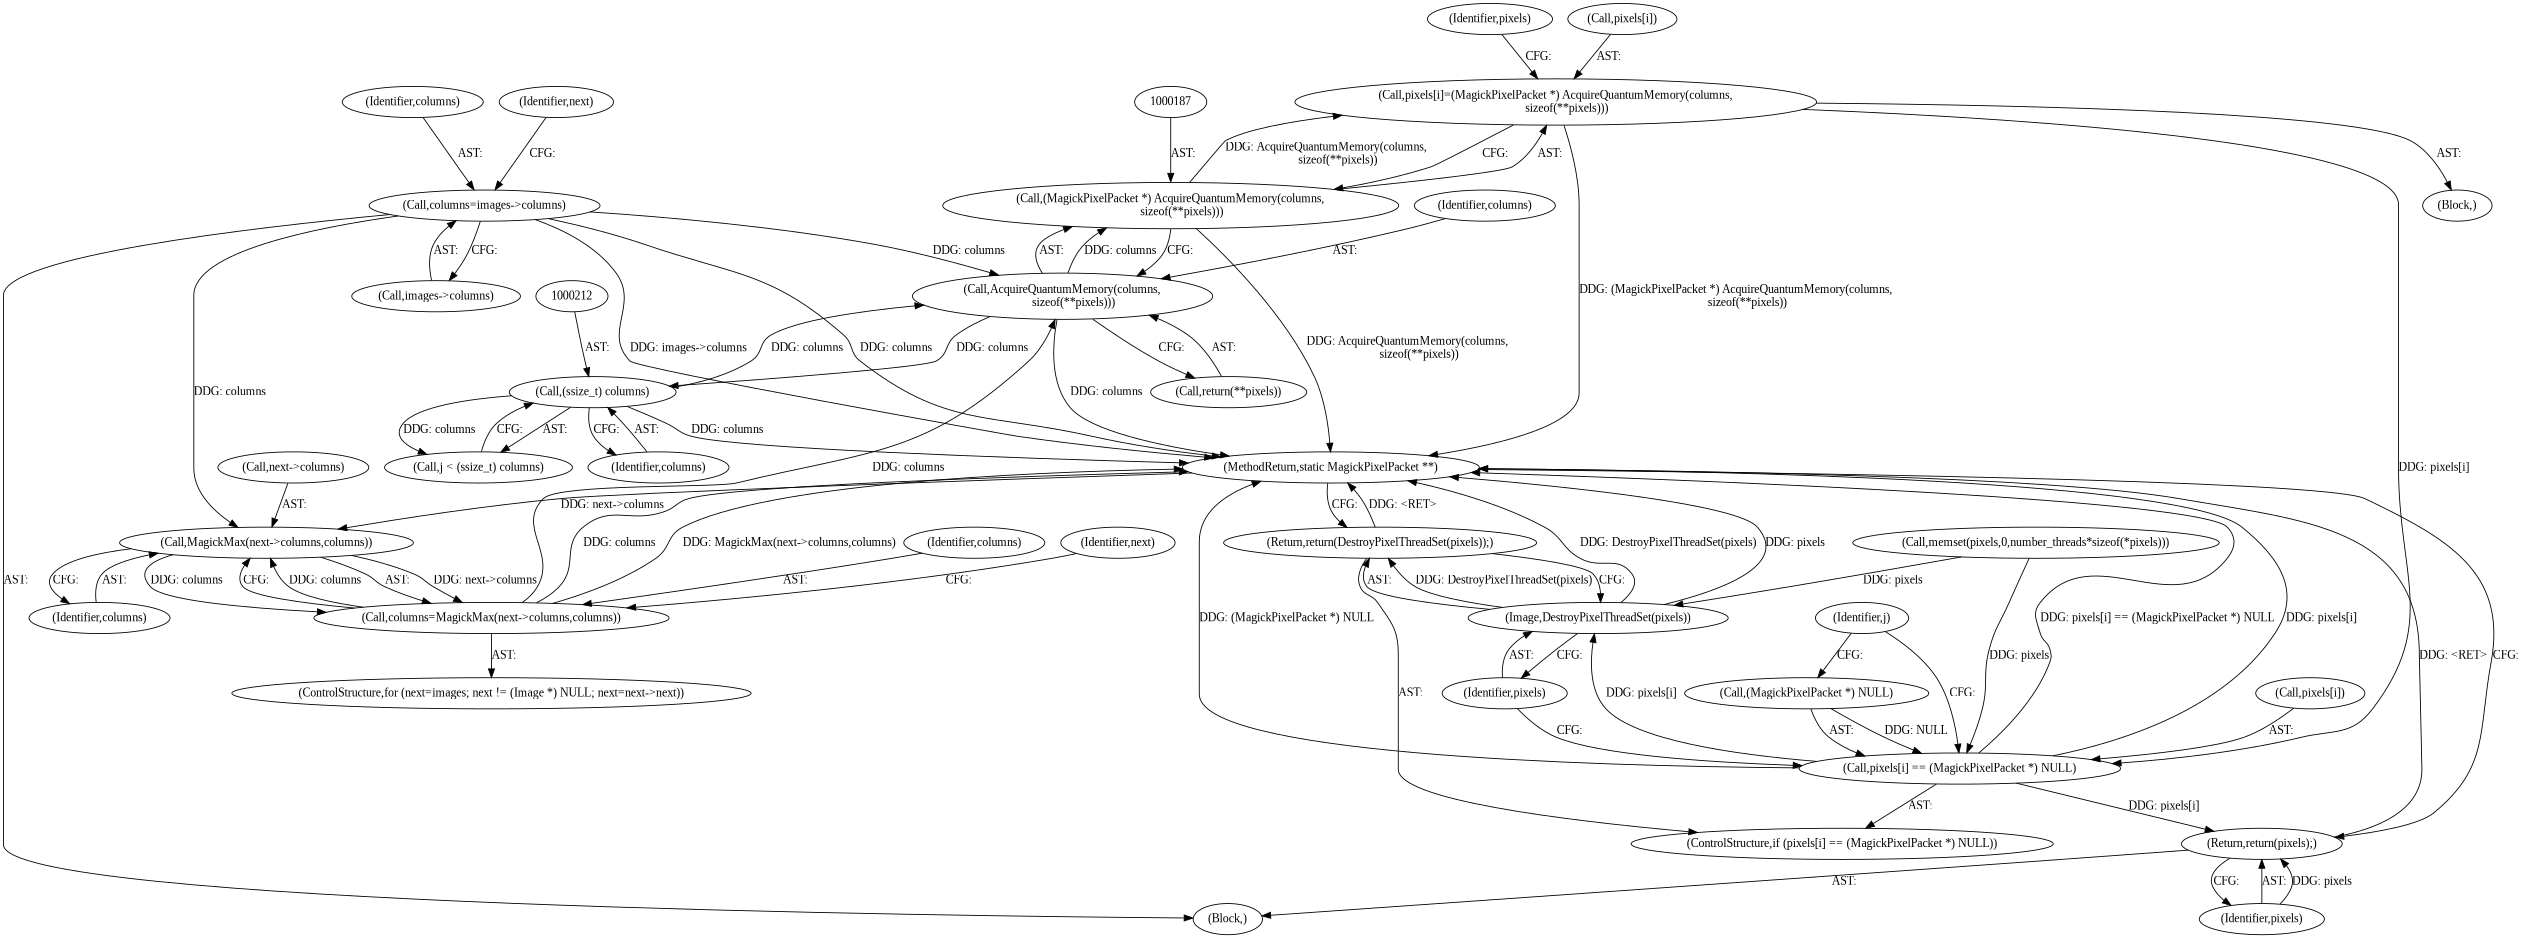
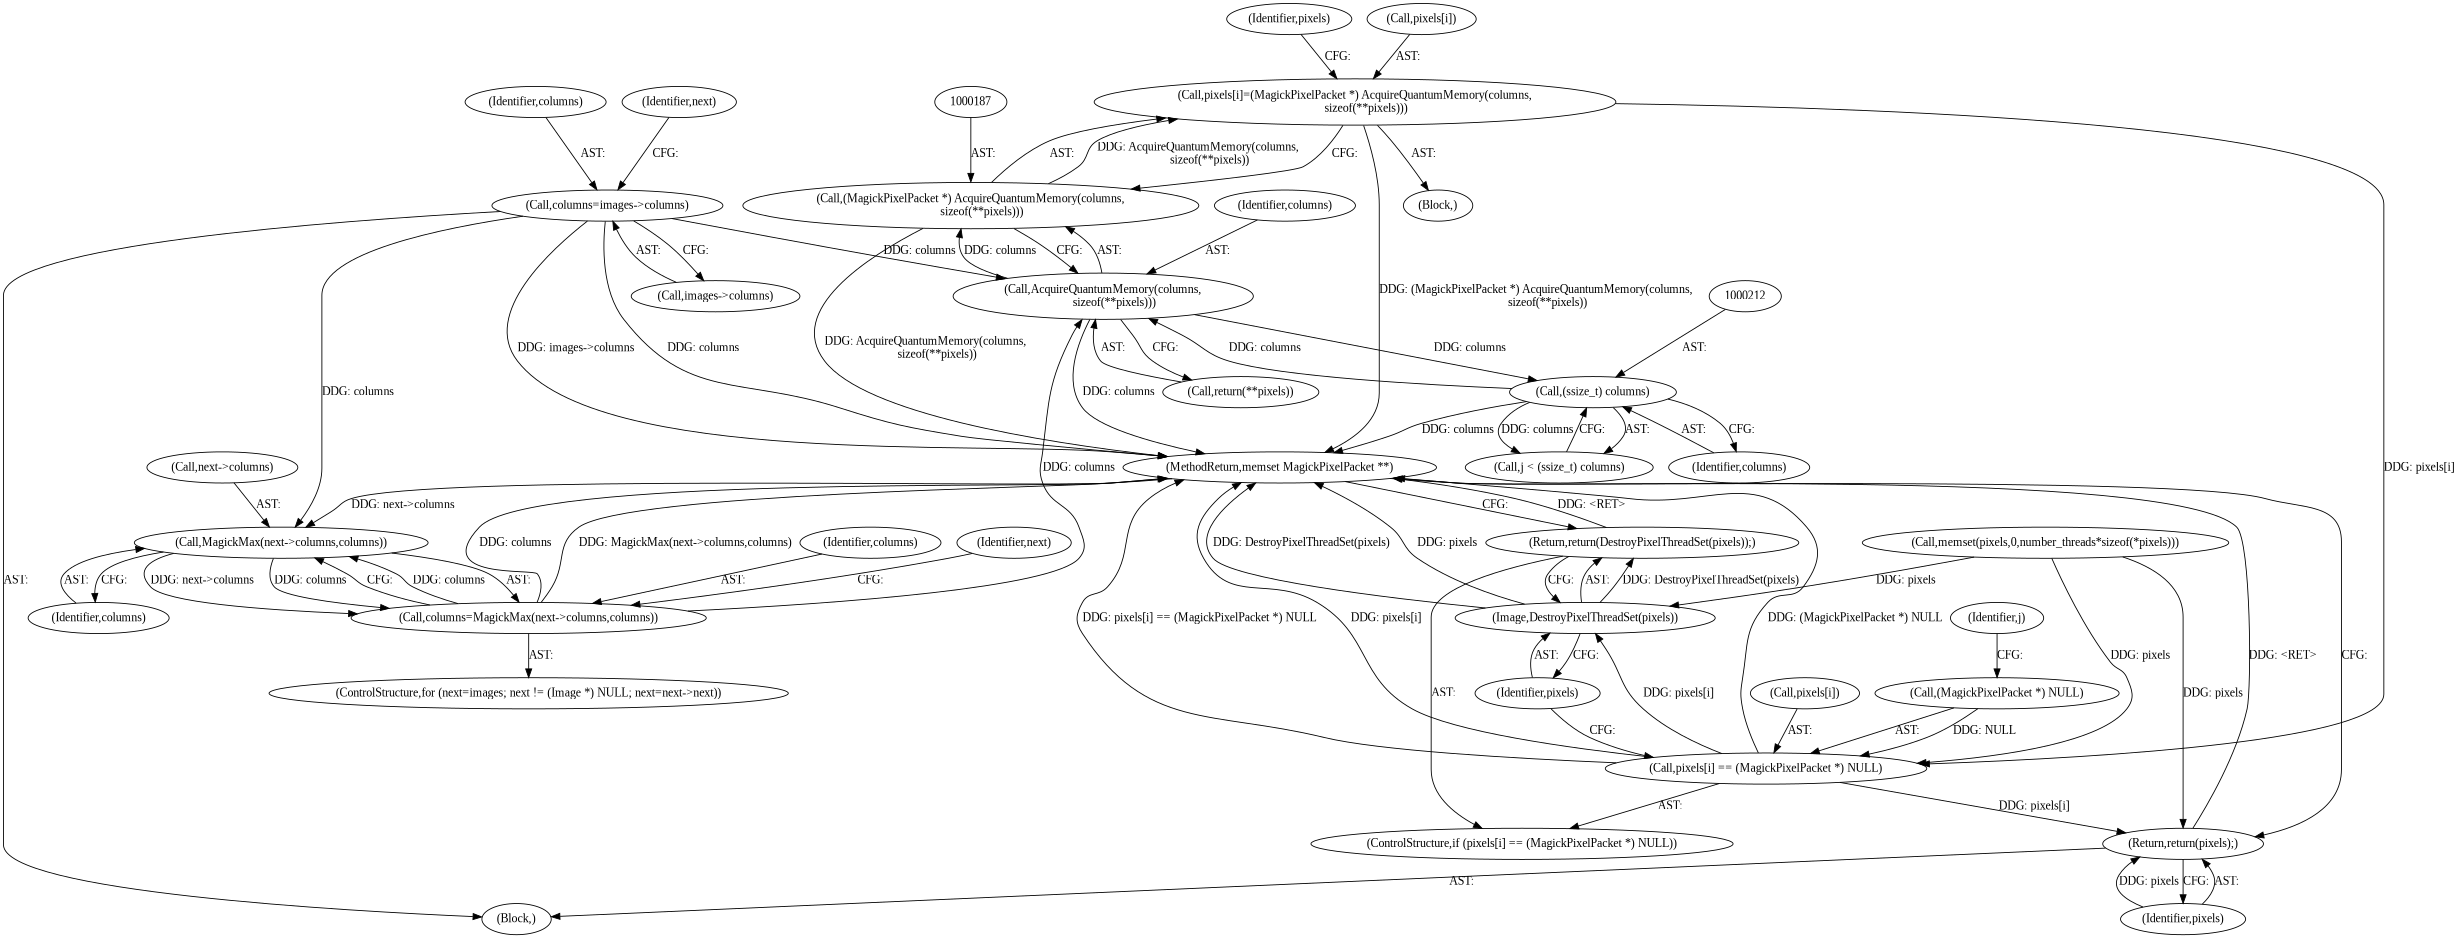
  digraph {
    fontname="Liberation Serif"
    node [fontname="Liberation Serif"]
    edge [fontname="Liberation Serif"]
    n1 [label="(Call,pixels[i]=(MagickPixelPacket *) AcquireQuantumMemory(columns,\n       sizeof(**pixels)))"]
    n2 [label="(Call,(MagickPixelPacket *) AcquireQuantumMemory(columns,\n       sizeof(**pixels)))"]
    n3 [label="(Call,pixels[i] == (MagickPixelPacket *) NULL)"]
-   n4 [label="(MethodReturn,static MagickPixelPacket **)"]
+   n4 [label="(MethodReturn,memset MagickPixelPacket **)"]
    n5 [label="(Block,)"]
    n6 [label="(Call,AcquireQuantumMemory(columns,\n       sizeof(**pixels)))"]
    n7 [label="(Image,DestroyPixelThreadSet(pixels))"]
    n8 [label="(Return,return(pixels);)"]
    n9 [label="(ControlStructure,if (pixels[i] == (MagickPixelPacket *) NULL))"]
    n10 [label="(Call,MagickMax(next->columns,columns))"]
    n11 [label="(Return,return(DestroyPixelThreadSet(pixels));)"]
    n12 [label="(Call,(ssize_t) columns)"]
    n13 [label="(Call,return(**pixels))"]
    n14 [label="(Identifier,columns)"]
    n15 [label="(Call,j < (ssize_t) columns)"]
    n16 [label="(Call,columns=MagickMax(next->columns,columns))"]
    n17 [label="(ControlStructure,for (next=images; next != (Image *) NULL; next=next->next))"]
    n18 [label="(Identifier,columns)"]
    n19 [label="(Call,columns=images->columns)"]
    n20 [label="(Block,)"]
    n21 [label="(Call,images->columns)"]
    n22 [label="(Identifier,pixels)"]
    n23 [label="(Identifier,pixels)"]
    n24 [label="(Call,(MagickPixelPacket *) NULL)"]
    n25 [label="(Identifier,next)"]
    n26 [label="(Identifier,columns)"]
    n27 [label="(Identifier,pixels)"]
    n28 [label="(Identifier,columns)"]
    n29 [label="(Identifier,next)"]
    n30 [label="(Call,memset(pixels,0,number_threads*sizeof(*pixels)))"]
    n31 [label="(Call,next->columns)"]
    n32 [label="(Call,pixels[i])"]
    n33 [label="(Identifier,columns)"]
    n34 [label="(Call,pixels[i])"]
    n35 [label="(Identifier,j)"]
    1000187
    1000212
    n1 -> n2 [label="CFG: "]
    n1 -> n3 [label="DDG: pixels[i]"]
    n1 -> n4 [label="DDG: (MagickPixelPacket *) AcquireQuantumMemory(columns,\n       sizeof(**pixels))"]
    n1 -> n5 [label="AST: "]
    n2 -> n1 [label="AST: "]
    n2 -> n1 [label="DDG: AcquireQuantumMemory(columns,\n       sizeof(**pixels))"]
    n2 -> n4 [label="DDG: AcquireQuantumMemory(columns,\n       sizeof(**pixels))"]
    n2 -> n6 [label="CFG: "]
    n3 -> n4 [label="DDG: (MagickPixelPacket *) NULL"]
    n3 -> n4 [label="DDG: pixels[i] == (MagickPixelPacket *) NULL"]
    n3 -> n4 [label="DDG: pixels[i]"]
    n3 -> n7 [label="DDG: pixels[i]"]
    n3 -> n8 [label="DDG: pixels[i]"]
    n3 -> n9 [label="AST: "]
    n4 -> n8 [label="CFG: "]
    n4 -> n10 [label="DDG: next->columns"]
    n4 -> n11 [label="CFG: "]
    n6 -> n2 [label="AST: "]
    n6 -> n2 [label="DDG: columns"]
    n6 -> n4 [label="DDG: columns"]
    n6 -> n12 [label="DDG: columns"]
    n6 -> n13 [label="CFG: "]
    n7 -> n4 [label="DDG: DestroyPixelThreadSet(pixels)"]
    n7 -> n4 [label="DDG: pixels"]
    n7 -> n11 [label="AST: "]
    n7 -> n11 [label="DDG: DestroyPixelThreadSet(pixels)"]
    n7 -> n22 [label="CFG: "]
    n8 -> n4 [label="DDG: <RET>"]
    n8 -> n20 [label="AST: "]
    n8 -> n23 [label="CFG: "]
    n10 -> n16 [label="AST: "]
    n10 -> n16 [label="DDG: next->columns"]
    n10 -> n16 [label="DDG: columns"]
    n10 -> n18 [label="CFG: "]
    n11 -> n4 [label="DDG: <RET>"]
    n11 -> n7 [label="CFG: "]
    n11 -> n9 [label="AST: "]
    n12 -> n4 [label="DDG: columns"]
    n12 -> n6 [label="DDG: columns"]
    n12 -> n14 [label="CFG: "]
    n12 -> n15 [label="AST: "]
    n12 -> n15 [label="DDG: columns"]
    n13 -> n6 [label="AST: "]
    n14 -> n12 [label="AST: "]
    n15 -> n12 [label="CFG: "]
    n16 -> n4 [label="DDG: columns"]
    n16 -> n4 [label="DDG: MagickMax(next->columns,columns)"]
    n16 -> n6 [label="DDG: columns"]
    n16 -> n10 [label="CFG: "]
    n16 -> n10 [label="DDG: columns"]
    n16 -> n17 [label="AST: "]
    n18 -> n10 [label="AST: "]
    n19 -> n4 [label="DDG: columns"]
    n19 -> n4 [label="DDG: images->columns"]
    n19 -> n6 [label="DDG: columns"]
    n19 -> n10 [label="DDG: columns"]
    n19 -> n20 [label="AST: "]
    n19 -> n21 [label="CFG: "]
    n21 -> n19 [label="AST: "]
    n22 -> n3 [label="CFG: "]
    n22 -> n7 [label="AST: "]
    n23 -> n8 [label="AST: "]
    n23 -> n8 [label="DDG: pixels"]
    n24 -> n3 [label="AST: "]
    n24 -> n3 [label="DDG: NULL"]
    n25 -> n19 [label="CFG: "]
    n26 -> n16 [label="AST: "]
    n27 -> n1 [label="CFG: "]
    n28 -> n6 [label="AST: "]
    n29 -> n16 [label="CFG: "]
    n30 -> n3 [label="DDG: pixels"]
    n30 -> n7 [label="DDG: pixels"]
+   n30 -> n8 [label="DDG: pixels"]
    n31 -> n10 [label="AST: "]
    n32 -> n1 [label="AST: "]
    n33 -> n19 [label="AST: "]
    n34 -> n3 [label="AST: "]
-   n35 -> n3 [label="CFG: "]
    n35 -> n24 [label="CFG: "]
    1000187 -> n2 [label="AST: "]
    1000212 -> n12 [label="AST: "]
  }
